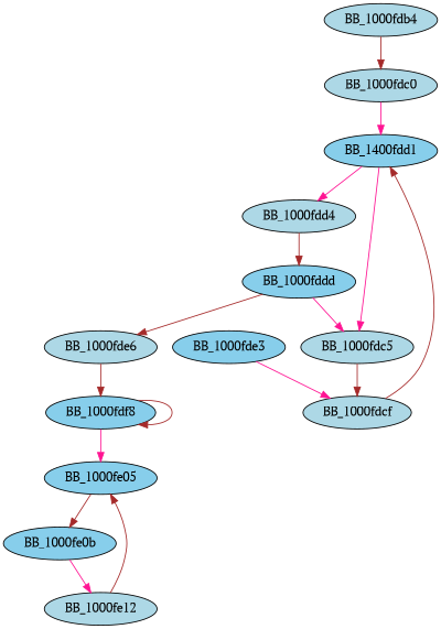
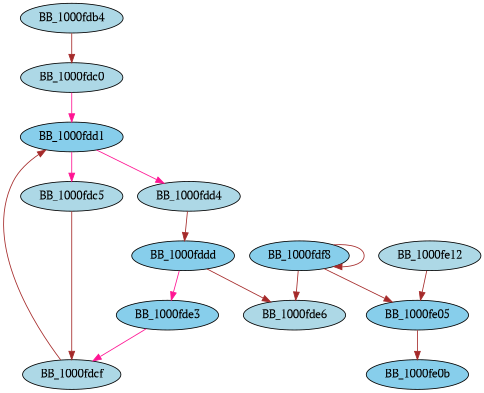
  digraph {
    fontname="PT Serif"
    node [fillcolor=lightblue fontname="PT Serif" style=filled]
    edge [color=brown fontname="PT Serif"]
    BB_1000fdb4
    BB_1000fdc0
-   BB_1000fdd1 [fillcolor=skyblue label=BB_1400fdd1]
+   BB_1000fdd1 [fillcolor=skyblue]
    BB_1000fdc5
    BB_1000fdd4
    BB_1000fdcf
    BB_1000fddd [fillcolor=skyblue]
    BB_1000fde3 [fillcolor=skyblue]
    BB_1000fde6
    BB_1000fdf8 [fillcolor=skyblue]
    BB_1000fe05 [fillcolor=skyblue]
    BB_1000fe0b [fillcolor=skyblue]
    BB_1000fe12
    BB_1000fdb4 -> BB_1000fdc0
    BB_1000fdc0 -> BB_1000fdd1 [color=deeppink]
    BB_1000fdd1 -> BB_1000fdc5 [color=deeppink]
    BB_1000fdd1 -> BB_1000fdd4 [color=deeppink]
    BB_1000fdc5 -> BB_1000fdcf
    BB_1000fdd4 -> BB_1000fddd
    BB_1000fdcf -> BB_1000fdd1
-   BB_1000fddd -> BB_1000fdc5 [color=deeppink]
+   BB_1000fddd -> BB_1000fde3 [color=deeppink]
    BB_1000fddd -> BB_1000fde6
    BB_1000fde3 -> BB_1000fdcf [color=deeppink]
-   BB_1000fde6 -> BB_1000fdf8
+   BB_1000fdf8 -> BB_1000fde6
    BB_1000fdf8 -> BB_1000fdf8
-   BB_1000fdf8 -> BB_1000fe05 [color=deeppink]
+   BB_1000fdf8 -> BB_1000fe05
    BB_1000fe05 -> BB_1000fe0b
-   BB_1000fe0b -> BB_1000fe12 [color=deeppink]
    BB_1000fe12 -> BB_1000fe05
  }
